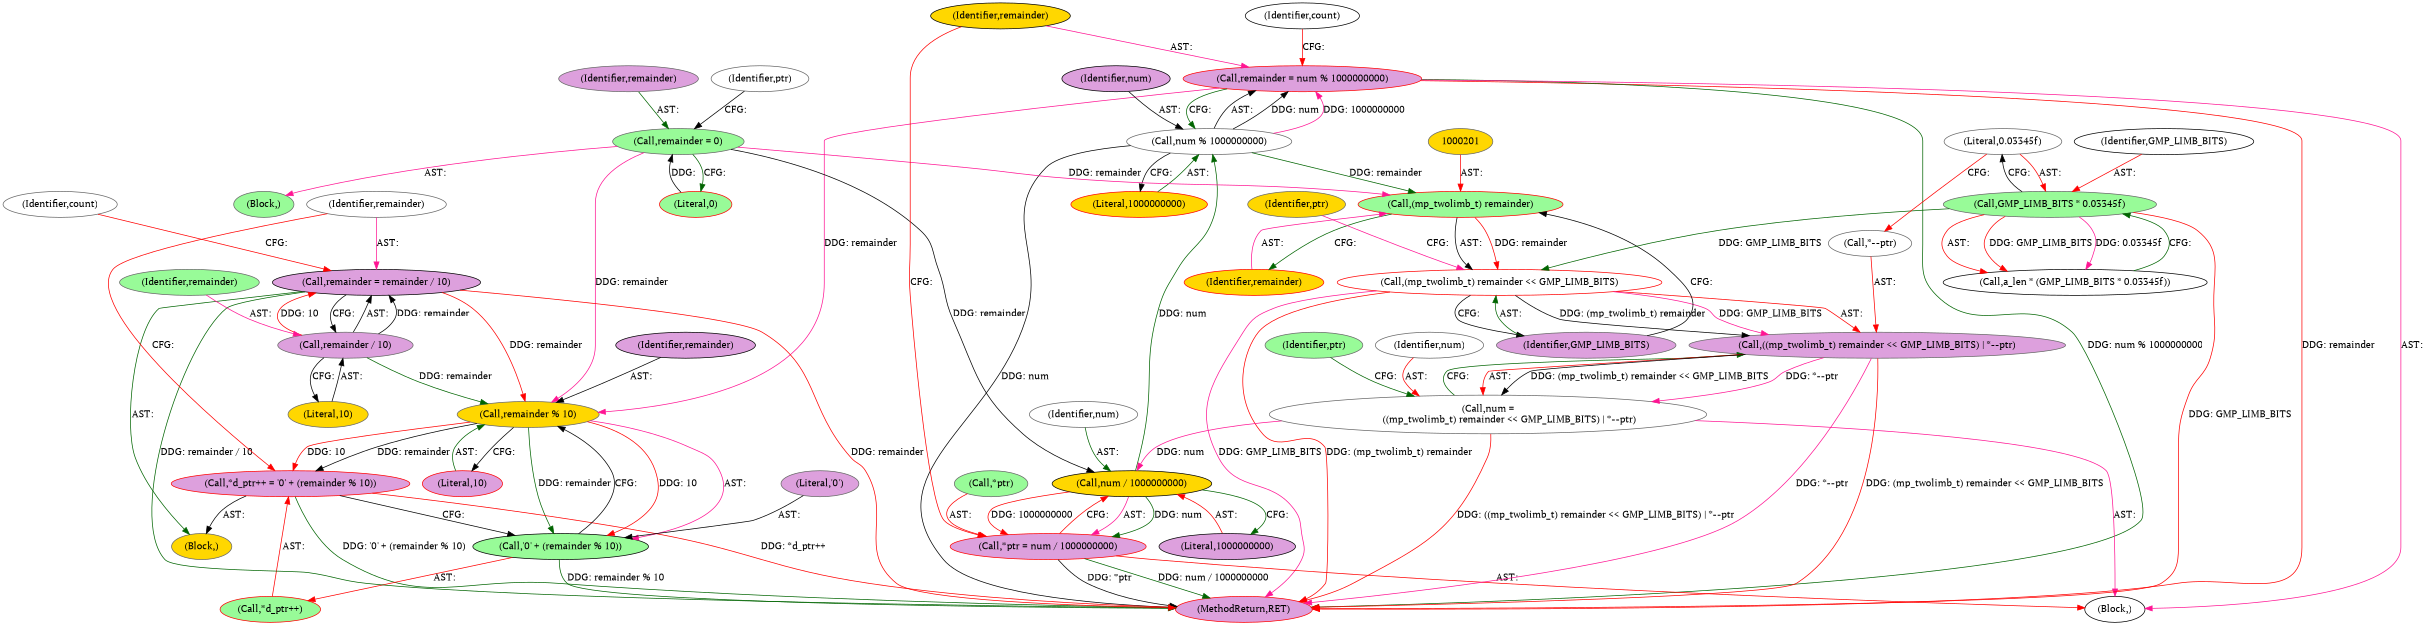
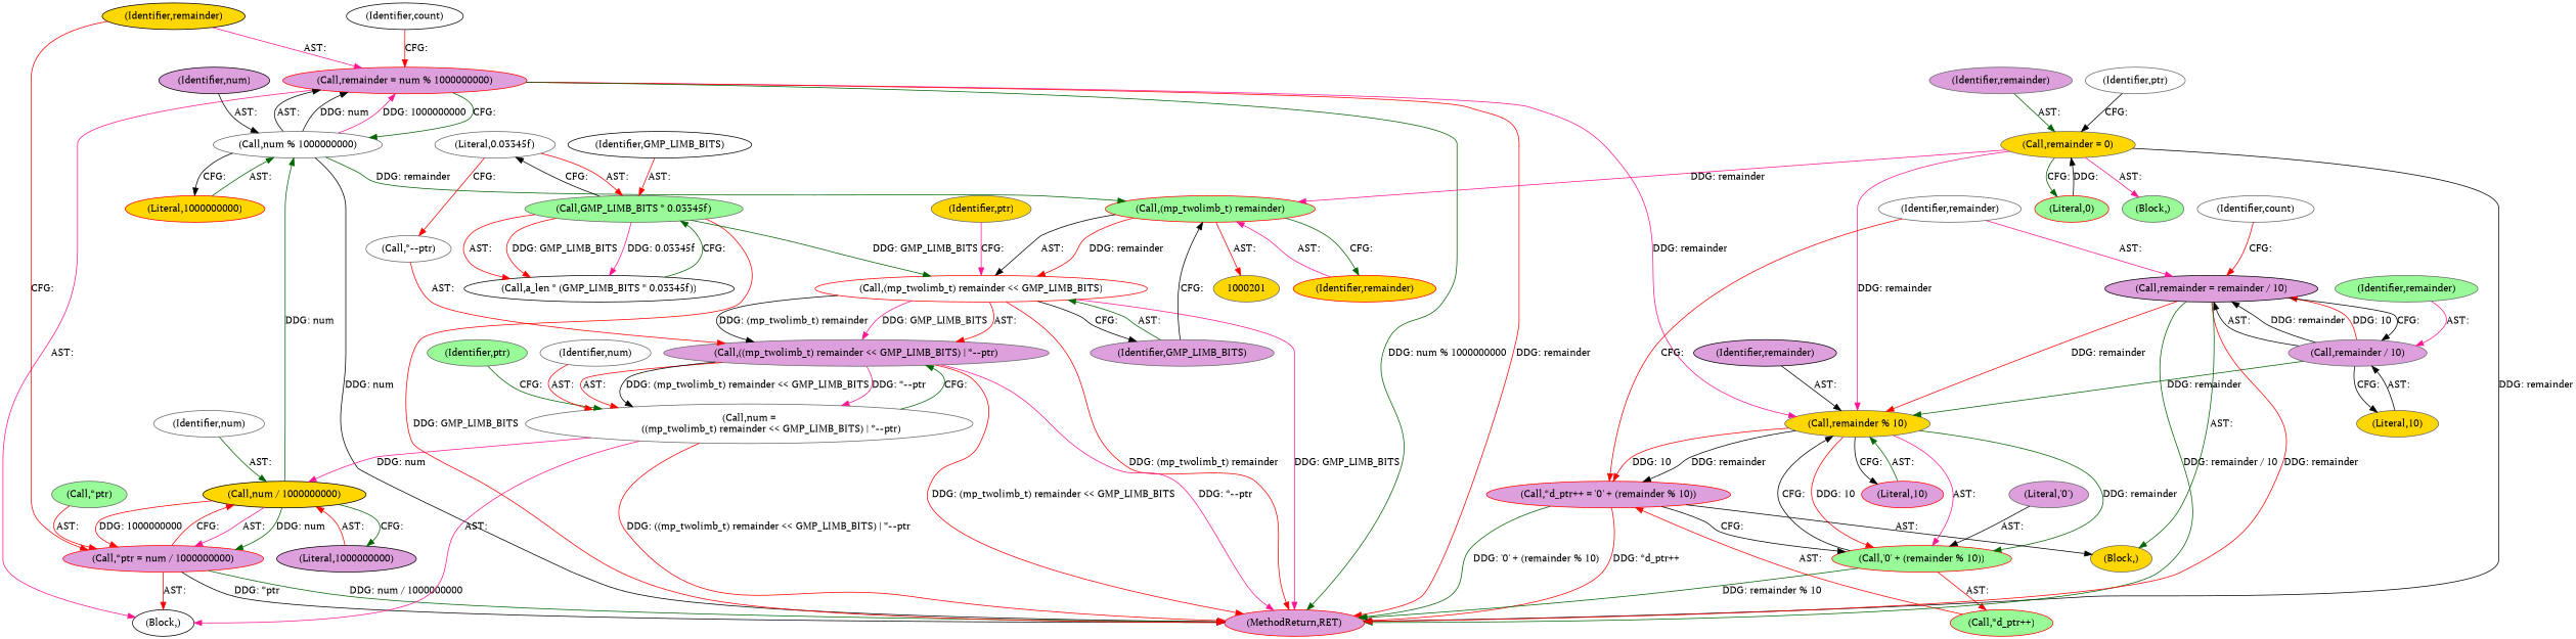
  digraph {
    fontname="PT Serif"
    node [color=gray40 fillcolor=plum fontname="PT Serif" style=filled]
    edge [color=red fontname="PT Serif"]
    n1 [color=red label="(Call,remainder = num % 1000000000)"]
    n2 [fillcolor=white label="(Call,num % 1000000000)"]
    n3 [fillcolor=gold label="(Call,remainder % 10)"]
    n4 [color=red label="(MethodReturn,RET)"]
    n5 [color=black fillcolor=white label="(Block,)"]
    n6 [color=red fillcolor=palegreen label="(Call,(mp_twolimb_t) remainder)"]
    n7 [color=red fillcolor=gold label="(Literal,1000000000)"]
    n8 [color=red fillcolor=white label="(Call,(mp_twolimb_t) remainder << GMP_LIMB_BITS)"]
    n9 [color=red fillcolor=gold label="(Identifier,remainder)"]
    n10 [color=red label="(Call,*d_ptr++ = '0' + (remainder % 10))"]
-   n11 [color=black fillcolor=palegreen label="(Call,'0' + (remainder % 10))"]
+   n11 [color=red fillcolor=palegreen label="(Call,'0' + (remainder % 10))"]
    n12 [color=red label="(Literal,10)"]
    n13 [color=black fillcolor=gold label="(Call,num / 1000000000)"]
    n14 [color=red label="(Call,*ptr = num / 1000000000)"]
    n15 [color=black label="(Literal,1000000000)"]
    n16 [fillcolor=white label="(Call,num =\n                ((mp_twolimb_t) remainder << GMP_LIMB_BITS) | *--ptr)"]
    n17 [label="(Call,((mp_twolimb_t) remainder << GMP_LIMB_BITS) | *--ptr)"]
    n18 [fillcolor=white label="(Call,*--ptr)"]
    n19 [label="(Identifier,GMP_LIMB_BITS)"]
-   n20 [fillcolor=palegreen label="(Call,remainder = 0)"]
+   n20 [fillcolor=gold label="(Call,remainder = 0)"]
    n21 [color=red fillcolor=palegreen label="(Literal,0)"]
    n22 [fillcolor=palegreen label="(Block,)"]
    n23 [fillcolor=palegreen label="(Call,GMP_LIMB_BITS * 0.03345f)"]
    n24 [color=black fillcolor=white label="(Call,a_len * (GMP_LIMB_BITS * 0.03345f))"]
    n25 [fillcolor=white label="(Literal,0.03345f)"]
    n26 [fillcolor=gold label="(Block,)"]
    n27 [color=red fillcolor=palegreen label="(Call,*d_ptr++)"]
    n28 [label="(Call,remainder / 10)"]
    n29 [color=black label="(Call,remainder = remainder / 10)"]
    n30 [fillcolor=gold label="(Literal,10)"]
    n31 [color=black fillcolor=white label="(Identifier,GMP_LIMB_BITS)"]
    n32 [color=black fillcolor=white label="(Identifier,count)"]
    n33 [fillcolor=palegreen label="(Call,*ptr)"]
    n34 [label="(Identifier,remainder)"]
    n35 [color=black label="(Identifier,num)"]
    n36 [fillcolor=white label="(Identifier,num)"]
    n37 [fillcolor=white label="(Identifier,count)"]
    n38 [fillcolor=gold label="(Identifier,ptr)"]
    n39 [label="(Literal,'0')"]
    n40 [fillcolor=palegreen label="(Identifier,ptr)"]
    n41 [color=black label="(Identifier,remainder)"]
    n42 [fillcolor=white label="(Identifier,ptr)"]
    n43 [fillcolor=palegreen label="(Identifier,remainder)"]
    n44 [fillcolor=white label="(Identifier,remainder)"]
    n45 [color=black fillcolor=gold label="(Identifier,remainder)"]
    n46 [fillcolor=white label="(Identifier,num)"]
    1000201 [fillcolor=gold]
    n1 -> n2 [color=darkgreen label="CFG: "]
    n1 -> n3 [color=deeppink label="DDG: remainder"]
    n1 -> n4 [label="DDG: remainder"]
    n1 -> n4 [color=darkgreen label="DDG: num % 1000000000"]
    n1 -> n5 [color=deeppink label="AST: "]
    n2 -> n1 [color=black label="AST: "]
    n2 -> n1 [color=black label="DDG: num"]
    n2 -> n1 [color=deeppink label="DDG: 1000000000"]
    n2 -> n4 [color=black label="DDG: num"]
    n2 -> n6 [color=darkgreen label="DDG: remainder"]
    n2 -> n7 [color=black label="CFG: "]
    n3 -> n10 [color=black label="DDG: remainder"]
    n3 -> n10 [label="DDG: 10"]
    n3 -> n11 [color=deeppink label="AST: "]
    n3 -> n11 [color=darkgreen label="DDG: remainder"]
    n3 -> n11 [label="DDG: 10"]
    n3 -> n12 [color=black label="CFG: "]
    n6 -> n8 [color=black label="AST: "]
    n6 -> n8 [label="DDG: remainder"]
    n6 -> n9 [color=darkgreen label="CFG: "]
    n7 -> n2 [color=darkgreen label="AST: "]
    n8 -> n4 [label="DDG: (mp_twolimb_t) remainder"]
    n8 -> n4 [color=deeppink label="DDG: GMP_LIMB_BITS"]
    n8 -> n17 [label="AST: "]
    n8 -> n17 [color=black label="DDG: (mp_twolimb_t) remainder"]
    n8 -> n17 [color=deeppink label="DDG: GMP_LIMB_BITS"]
    n8 -> n19 [color=black label="CFG: "]
    n9 -> n6 [color=deeppink label="AST: "]
    n10 -> n4 [label="DDG: *d_ptr++"]
    n10 -> n4 [color=darkgreen label="DDG: '0' + (remainder % 10)"]
    n10 -> n11 [color=black label="CFG: "]
    n10 -> n26 [color=black label="AST: "]
    n11 -> n3 [color=black label="CFG: "]
    n11 -> n4 [color=darkgreen label="DDG: remainder % 10"]
    n11 -> n27 [label="AST: "]
    n12 -> n3 [color=darkgreen label="AST: "]
    n13 -> n2 [color=darkgreen label="DDG: num"]
    n13 -> n14 [color=deeppink label="AST: "]
    n13 -> n14 [color=darkgreen label="DDG: num"]
    n13 -> n14 [label="DDG: 1000000000"]
    n13 -> n15 [color=darkgreen label="CFG: "]
    n14 -> n4 [color=darkgreen label="DDG: num / 1000000000"]
    n14 -> n4 [color=black label="DDG: *ptr"]
    n14 -> n5 [label="AST: "]
    n14 -> n13 [label="CFG: "]
    n15 -> n13 [label="AST: "]
    n16 -> n4 [label="DDG: ((mp_twolimb_t) remainder << GMP_LIMB_BITS) | *--ptr"]
    n16 -> n5 [color=deeppink label="AST: "]
    n16 -> n13 [color=deeppink label="DDG: num"]
    n16 -> n17 [color=darkgreen label="CFG: "]
    n17 -> n4 [label="DDG: (mp_twolimb_t) remainder << GMP_LIMB_BITS"]
    n17 -> n4 [color=deeppink label="DDG: *--ptr"]
    n17 -> n16 [label="AST: "]
    n17 -> n16 [color=black label="DDG: (mp_twolimb_t) remainder << GMP_LIMB_BITS"]
    n17 -> n16 [color=deeppink label="DDG: *--ptr"]
    n18 -> n17 [label="AST: "]
    n19 -> n6 [color=black label="CFG: "]
    n19 -> n8 [color=darkgreen label="AST: "]
    n20 -> n3 [color=deeppink label="DDG: remainder"]
-   n20 -> n13 [color=black label="DDG: remainder"]
+   n20 -> n4 [color=black label="DDG: remainder"]
    n20 -> n6 [color=deeppink label="DDG: remainder"]
    n20 -> n21 [color=darkgreen label="CFG: "]
    n20 -> n22 [color=deeppink label="AST: "]
    n21 -> n20 [color=black label="DDG: "]
    n23 -> n4 [label="DDG: GMP_LIMB_BITS"]
    n23 -> n8 [color=darkgreen label="DDG: GMP_LIMB_BITS"]
    n23 -> n24 [label="AST: "]
    n23 -> n24 [label="DDG: GMP_LIMB_BITS"]
    n23 -> n24 [color=deeppink label="DDG: 0.03345f"]
    n23 -> n25 [color=black label="CFG: "]
    n24 -> n23 [color=darkgreen label="CFG: "]
    n25 -> n18 [label="CFG: "]
    n25 -> n23 [label="AST: "]
    n27 -> n10 [label="AST: "]
    n28 -> n3 [color=darkgreen label="DDG: remainder"]
    n28 -> n29 [color=black label="AST: "]
    n28 -> n29 [color=black label="DDG: remainder"]
    n28 -> n29 [label="DDG: 10"]
    n28 -> n30 [color=black label="CFG: "]
    n29 -> n3 [label="DDG: remainder"]
    n29 -> n4 [color=darkgreen label="DDG: remainder / 10"]
    n29 -> n4 [label="DDG: remainder"]
    n29 -> n26 [color=darkgreen label="AST: "]
    n29 -> n28 [color=black label="CFG: "]
    n30 -> n28 [color=black label="AST: "]
    n31 -> n23 [label="AST: "]
    n32 -> n1 [label="CFG: "]
    n33 -> n14 [label="AST: "]
    n34 -> n20 [color=darkgreen label="AST: "]
    n35 -> n2 [color=black label="AST: "]
    n36 -> n13 [color=darkgreen label="AST: "]
    n37 -> n29 [label="CFG: "]
    n38 -> n8 [color=deeppink label="CFG: "]
    n39 -> n11 [color=black label="AST: "]
    n40 -> n16 [color=darkgreen label="CFG: "]
    n41 -> n3 [color=black label="AST: "]
    n42 -> n20 [color=black label="CFG: "]
    n43 -> n28 [color=deeppink label="AST: "]
    n44 -> n10 [label="CFG: "]
    n44 -> n29 [color=deeppink label="AST: "]
    n45 -> n1 [color=deeppink label="AST: "]
    n45 -> n14 [label="CFG: "]
    n46 -> n16 [label="AST: "]
-   1000201 -> n6 [label="AST: "]
+   n6 -> 1000201 [label="AST: "]
  }
